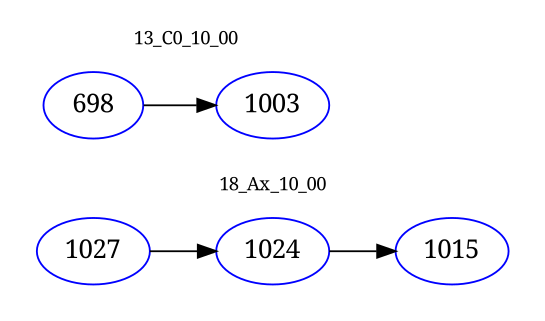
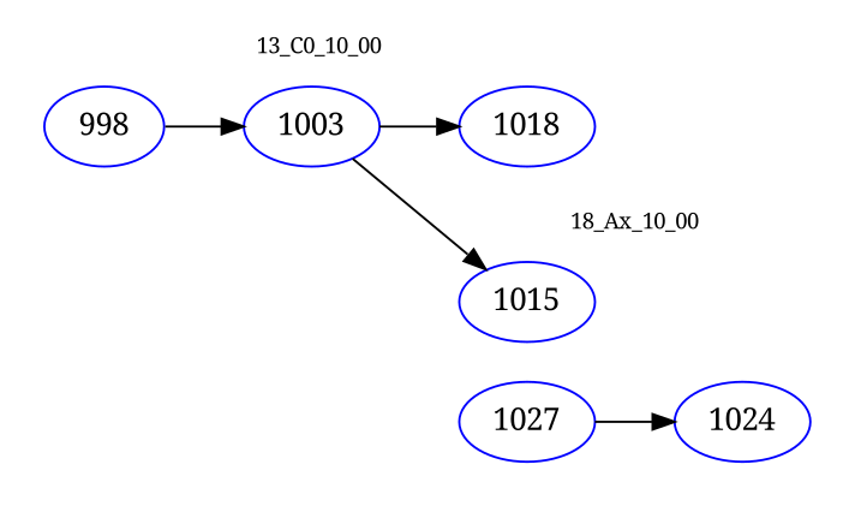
  digraph {
    fontname="Noto Serif"
    rankdir=LR
    node [color=blue fontname="Noto Serif"]
    edge [color=black fontname="Noto Serif"]
    n1 [label=1024]
    n2 [label=1015]
    n3 [label=1027]
    n4 [label=1003]
-   n5 [label=698]
+   n5 [label=998]
+   n6 [label=1018]
    subgraph cluster_1 {
      color=white
      fontsize=10
      label="18_Ax_10_00"
      n1
      n2
      n3
    }
    subgraph cluster_2 {
      color=white
      fontsize=10
      label="13_C0_10_00"
      n4
      n5
+     n6
    }
-   n1 -> n2
+   n4 -> n2
    n3 -> n1
+   n4 -> n6
    n5 -> n4
  }
